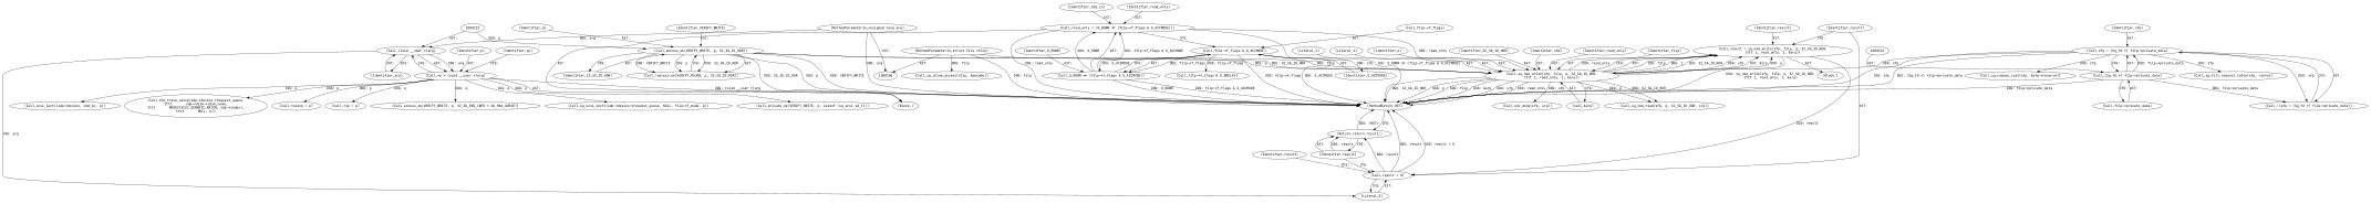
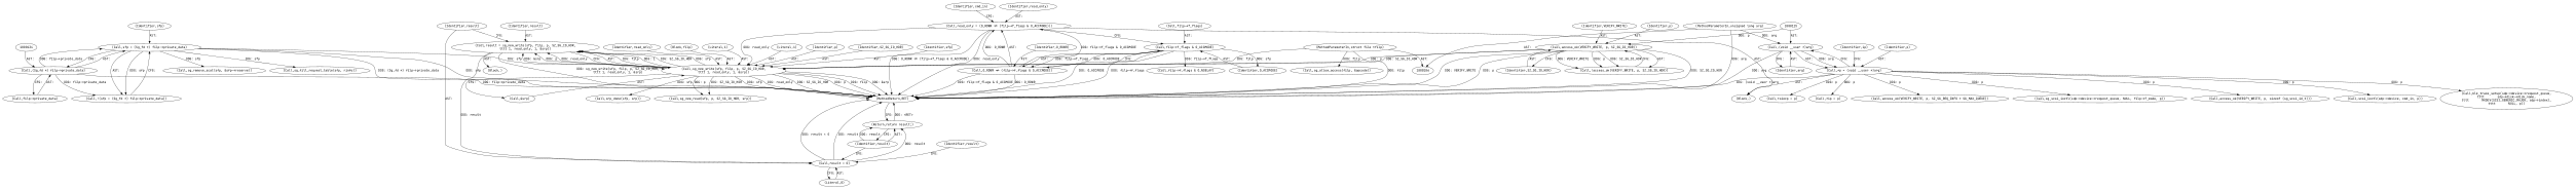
  digraph {
    fontname="JetBrains Mono"
    node [fontname="JetBrains Mono"]
    edge [fontname="JetBrains Mono"]
    n1 [label="(Call,result = sg_new_write(sfp, filp, p, SZ_SG_IO_HDR,\n\t\t\t\t 1, read_only, 1, &srp))"]
    n2 [label="(Call,sg_new_write(sfp, filp, p, SZ_SG_IO_HDR,\n\t\t\t\t 1, read_only, 1, &srp))"]
    n3 [label="(Call,result < 0)"]
    n4 [label="(MethodReturn,RET)"]
    n5 [label="(Block,)"]
    n6 [label="(Call,srp_done(sfp, srp))"]
    n7 [label="(Call,sg_new_read(sfp, p, SZ_SG_IO_HDR, srp))"]
    n8 [label="(Call,&srp)"]
    n9 [label="(Return,return result;)"]
    n10 [label="(Literal,0)"]
    n11 [label="(Call,sfp = (Sg_fd *) filp->private_data)"]
    n12 [label="(Call,(Sg_fd *) filp->private_data)"]
    n13 [label="(Call,!(sfp = (Sg_fd *) filp->private_data))"]
    n14 [label="(Call,sg_remove_scat(sfp, &sfp->reserve))"]
    n15 [label="(Call,sg_fill_request_table(sfp, rinfo))"]
    n16 [label="(Call,filp->private_data)"]
    n17 [label="(MethodParameterIn,struct file *filp)"]
    n18 [label="(Call,sg_allow_access(filp, &opcode))"]
    1000106
    n20 [label="(Call,access_ok(VERIFY_WRITE, p, SZ_SG_IO_HDR))"]
    n21 [label="(Identifier,SZ_SG_IO_HDR)"]
-   n22 [label="(Call,!access_ok(VERIFY_MAJOR, p, SZ_SG_IO_HDR))"]
+   n22 [label="(Call,!access_ok(VERIFY_WRITE, p, SZ_SG_IO_HDR))"]
    n23 [label="(Call,*p = (void __user *)arg)"]
    n24 [label="(Call,(void __user *)arg)"]
    n25 [label="(Call,*siocp = p)"]
    n26 [label="(Call,*ip = p)"]
    n27 [label="(Call,access_ok(VERIFY_WRITE, p, SZ_SG_REQ_INFO * SG_MAX_QUEUE))"]
    n28 [label="(Call,sg_scsi_ioctl(sdp->device->request_queue, NULL, filp->f_mode, p))"]
    n29 [label="(Block,)"]
-   n30 [label="(Call,private_ok(VERIFY_WRITE, p, sizeof (sg_scsi_id_t)))"]
+   n30 [label="(Call,access_ok(VERIFY_WRITE, p, sizeof (sg_scsi_id_t)))"]
    n31 [label="(Call,scsi_ioctl(sdp->device, cmd_in, p))"]
    n32 [label="(Call,blk_trace_setup(sdp->device->request_queue,\n\t\t\t\t       sdp->disk->disk_name,\n\t\t\t\t       MKDEV(SCSI_GENERIC_MAJOR, sdp->index),\n\t\t\t\t       NULL, p))"]
    n33 [label="(Identifier,arg)"]
    n34 [label="(MethodParameterIn,unsigned long arg)"]
    n35 [label="(Call,read_only = (O_RDWR != (filp->f_flags & O_ACCMODE)))"]
    n36 [label="(Call,filp->f_flags & O_ACCMODE)"]
    n37 [label="(Call,O_RDWR != (filp->f_flags & O_ACCMODE))"]
    n38 [label="(Call,filp->f_flags & O_NDELAY)"]
    n39 [label="(Identifier,O_ACCMODE)"]
    n40 [label="(Identifier,result)"]
    n41 [label="(Identifier,read_only)"]
    n42 [label="(Identifier,VERIFY_WRITE)"]
    n43 [label="(Call,filp->f_flags)"]
-   n44 [label="(Identifier,filp)"]
+   n44 [label="(Block,filp)"]
    n45 [label="(Identifier,result)"]
    n46 [label="(Literal,1)"]
    n47 [label="(Identifier,cmd_in)"]
    n48 [label="(Identifier,ip)"]
    n49 [label="(Identifier,O_RDWR)"]
    n50 [label="(Identifier,p)"]
    n51 [label="(Identifier,read_only)"]
    n52 [label="(Identifier,result)"]
    n53 [label="(Literal,1)"]
    n54 [label="(Identifier,p)"]
    n55 [label="(Identifier,result)"]
    n56 [label="(Identifier,p)"]
    n57 [label="(Identifier,sfp)"]
    n58 [label="(Identifier,SZ_SG_IO_HDR)"]
    n59 [label="(Identifier,sfp)"]
    1000134
    1000115
    n1 -> n2 [label="CFG: "]
    n1 -> n3 [label="DDG: result"]
    n1 -> n4 [label="DDG: sg_new_write(sfp, filp, p, SZ_SG_IO_HDR,\n\t\t\t\t 1, read_only, 1, &srp)"]
    n1 -> n5 [label="AST: "]
    n2 -> n1 [label="AST: "]
    n2 -> n1 [label="DDG: filp"]
    n2 -> n1 [label="DDG: 1"]
    n2 -> n1 [label="DDG: SZ_SG_IO_HDR"]
    n2 -> n1 [label="DDG: sfp"]
    n2 -> n1 [label="DDG: &srp"]
    n2 -> n1 [label="DDG: p"]
    n2 -> n1 [label="DDG: read_only"]
    n2 -> n4 [label="DDG: p"]
    n2 -> n4 [label="DDG: filp"]
    n2 -> n4 [label="DDG: &srp"]
    n2 -> n4 [label="DDG: sfp"]
    n2 -> n4 [label="DDG: read_only"]
    n2 -> n4 [label="DDG: SZ_SG_IO_HDR"]
    n2 -> n6 [label="DDG: sfp"]
    n2 -> n7 [label="DDG: p"]
    n2 -> n7 [label="DDG: SZ_SG_IO_HDR"]
    n2 -> n8 [label="CFG: "]
    n3 -> n4 [label="DDG: result < 0"]
    n3 -> n4 [label="DDG: result"]
    n3 -> n9 [label="DDG: result"]
    n3 -> n10 [label="CFG: "]
    n4 -> n9 [label="CFG: "]
    n8 -> n2 [label="AST: "]
    n9 -> n4 [label="DDG: <RET>"]
    n9 -> n40 [label="CFG: "]
    n10 -> n3 [label="AST: "]
    n11 -> n2 [label="DDG: sfp"]
    n11 -> n4 [label="DDG: sfp"]
    n11 -> n4 [label="DDG: (Sg_fd *) filp->private_data"]
    n11 -> n12 [label="CFG: "]
    n11 -> n13 [label="AST: "]
    n11 -> n13 [label="DDG: sfp"]
    n11 -> n14 [label="DDG: sfp"]
    n11 -> n15 [label="DDG: sfp"]
    n12 -> n4 [label="DDG: filp->private_data"]
    n12 -> n11 [label="AST: "]
    n12 -> n11 [label="DDG: filp->private_data"]
    n12 -> n13 [label="DDG: filp->private_data"]
    n12 -> n16 [label="CFG: "]
    n13 -> n11 [label="CFG: "]
    n16 -> n12 [label="AST: "]
    n17 -> n2 [label="DDG: filp"]
    n17 -> n4 [label="DDG: filp"]
    n17 -> n18 [label="DDG: filp"]
    n17 -> 1000106 [label="AST: "]
    n20 -> n2 [label="DDG: p"]
    n20 -> n2 [label="DDG: SZ_SG_IO_HDR"]
    n20 -> n4 [label="DDG: VERIFY_WRITE"]
    n20 -> n4 [label="DDG: p"]
    n20 -> n4 [label="DDG: SZ_SG_IO_HDR"]
    n20 -> n21 [label="CFG: "]
    n20 -> n22 [label="AST: "]
    n20 -> n22 [label="DDG: VERIFY_WRITE"]
    n20 -> n22 [label="DDG: p"]
    n20 -> n22 [label="DDG: SZ_SG_IO_HDR"]
    n21 -> n20 [label="AST: "]
    n22 -> n20 [label="CFG: "]
    n23 -> n4 [label="DDG: (void __user *)arg"]
    n23 -> n24 [label="CFG: "]
    n23 -> n25 [label="DDG: p"]
    n23 -> n26 [label="DDG: p"]
    n23 -> n27 [label="DDG: p"]
    n23 -> n28 [label="DDG: p"]
    n23 -> n29 [label="AST: "]
    n23 -> n30 [label="DDG: p"]
    n23 -> n31 [label="DDG: p"]
    n23 -> n32 [label="DDG: p"]
-   n24 -> n10 [label="DDG: arg"]
+   n24 -> n4 [label="DDG: arg"]
    n24 -> n23 [label="AST: "]
    n24 -> n23 [label="DDG: arg"]
    n24 -> n33 [label="CFG: "]
    n33 -> n24 [label="AST: "]
    n34 -> n4 [label="DDG: arg"]
    n34 -> 1000106 [label="AST: "]
    n34 -> n24 [label="DDG: arg"]
    n35 -> n2 [label="DDG: read_only"]
    n35 -> n4 [label="DDG: read_only"]
    n35 -> n4 [label="DDG: O_RDWR != (filp->f_flags & O_ACCMODE)"]
    n35 -> n29 [label="AST: "]
    n35 -> n36 [label="CFG: "]
    n36 -> n4 [label="DDG: O_ACCMODE"]
    n36 -> n4 [label="DDG: filp->f_flags"]
    n36 -> n37 [label="AST: "]
    n36 -> n37 [label="DDG: filp->f_flags"]
    n36 -> n37 [label="DDG: O_ACCMODE"]
    n36 -> n38 [label="DDG: filp->f_flags"]
    n36 -> n39 [label="DDG: sfp"]
    n37 -> n4 [label="DDG: O_RDWR"]
    n37 -> n4 [label="DDG: filp->f_flags & O_ACCMODE"]
    n37 -> n35 [label="AST: "]
    n37 -> n35 [label="DDG: O_RDWR"]
    n37 -> n35 [label="DDG: filp->f_flags & O_ACCMODE"]
    n37 -> n36 [label="CFG: "]
    n39 -> n36 [label="AST: "]
    n40 -> n3 [label="CFG: "]
    n40 -> n9 [label="AST: "]
    n40 -> n9 [label="DDG: result"]
    n41 -> n2 [label="AST: "]
    n42 -> n20 [label="AST: "]
    n43 -> n36 [label="AST: "]
    n44 -> n2 [label="AST: "]
    n45 -> n1 [label="CFG: "]
    n45 -> n3 [label="AST: "]
    n46 -> n2 [label="AST: "]
-   n47 -> n35 [label="AST: "]
+   n47 -> n35 [label="CFG: "]
    n48 -> n23 [label="CFG: "]
    n49 -> n37 [label="AST: "]
    n50 -> n20 [label="AST: "]
    n51 -> n35 [label="AST: "]
    n52 -> n1 [label="AST: "]
    n53 -> n2 [label="AST: "]
    n54 -> n2 [label="AST: "]
    n55 -> n3 [label="CFG: "]
    n56 -> n23 [label="AST: "]
    n57 -> n11 [label="AST: "]
    n58 -> n2 [label="AST: "]
    n59 -> n2 [label="AST: "]
    1000134 -> n12 [label="AST: "]
    1000115 -> n20 [label="DDG: p"]
    1000115 -> n24 [label="AST: "]
  }
